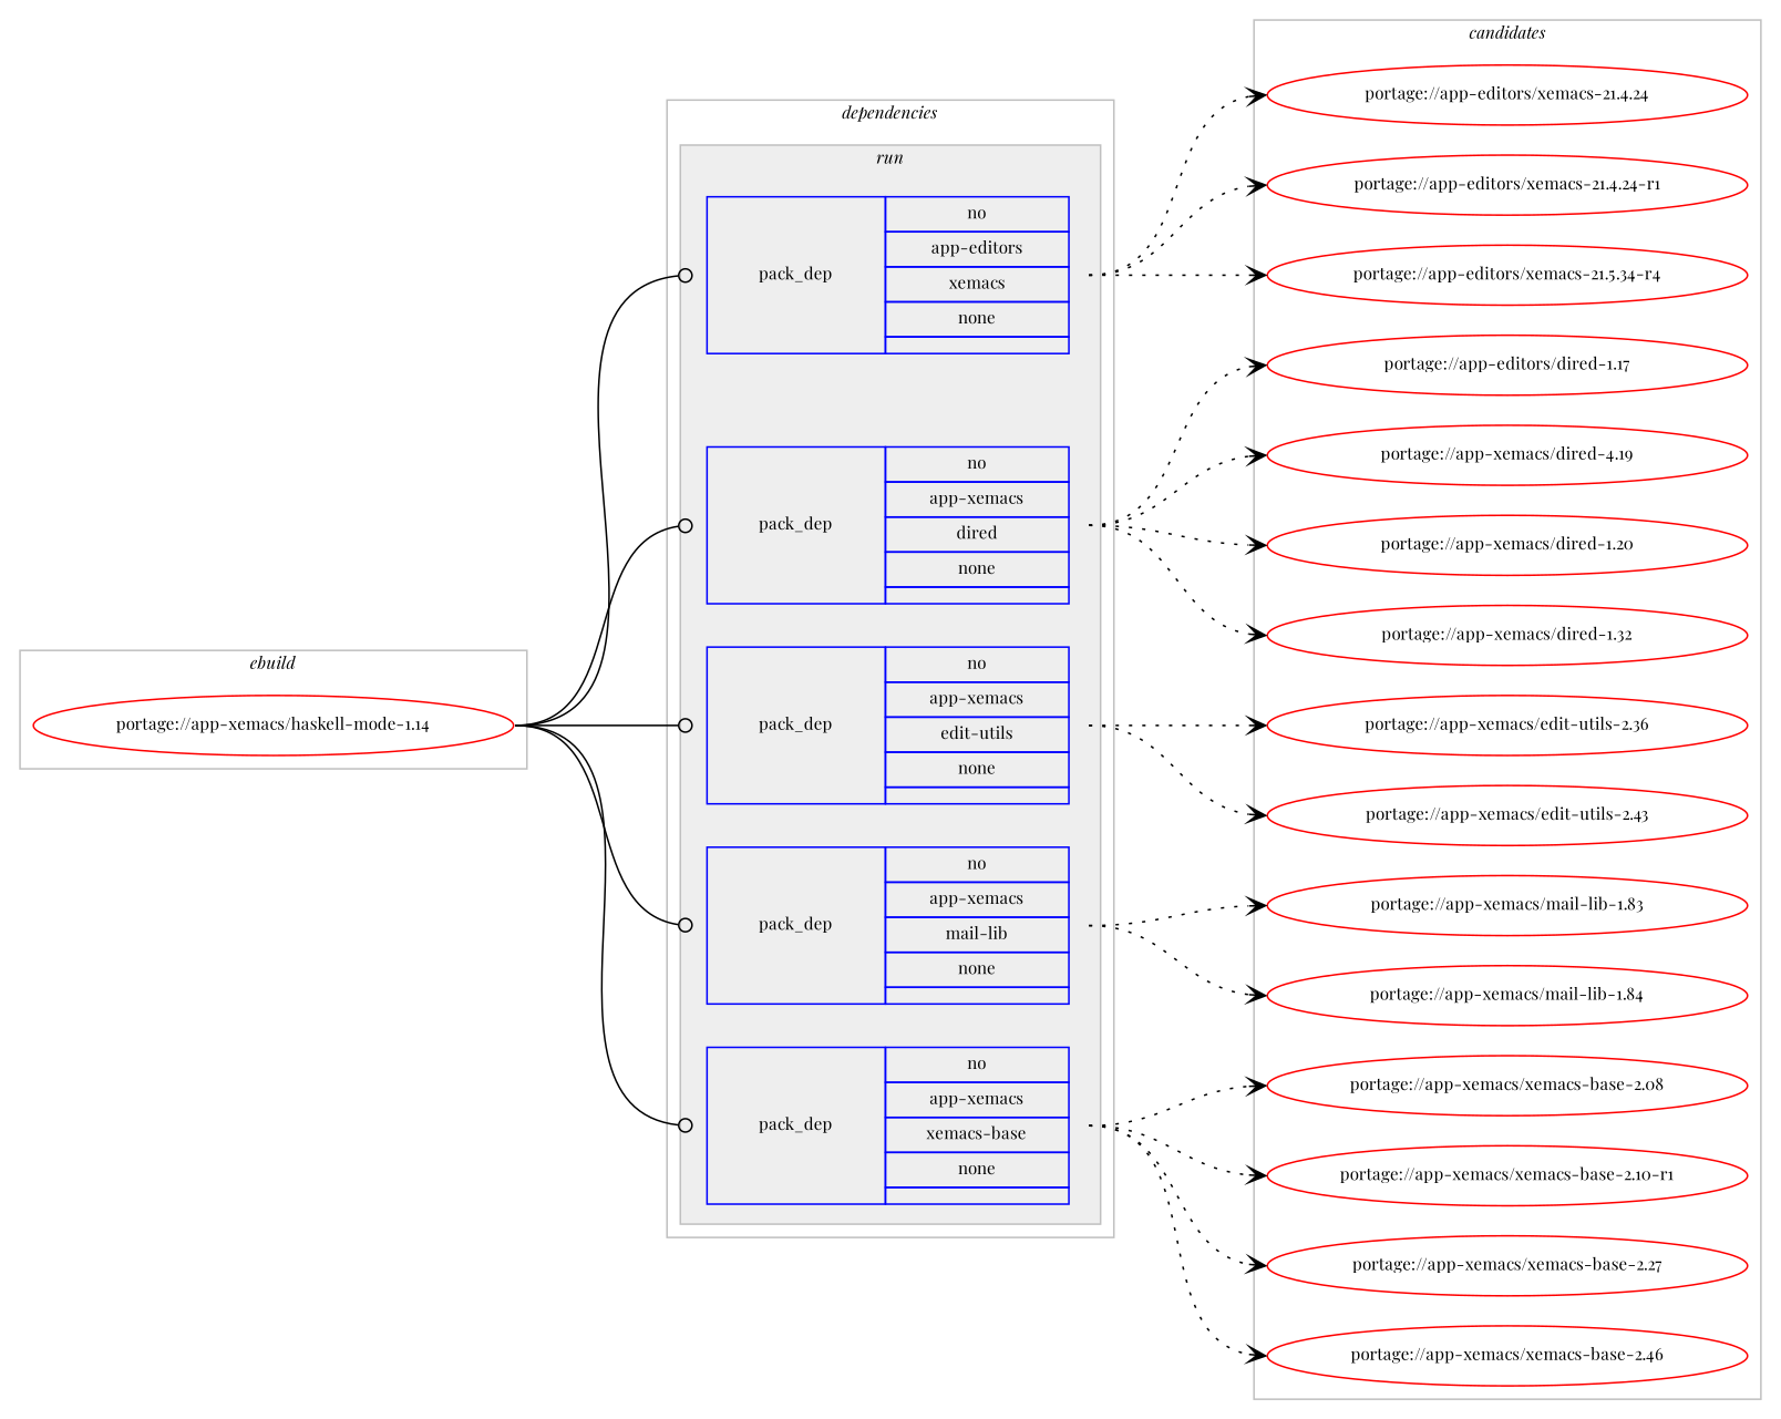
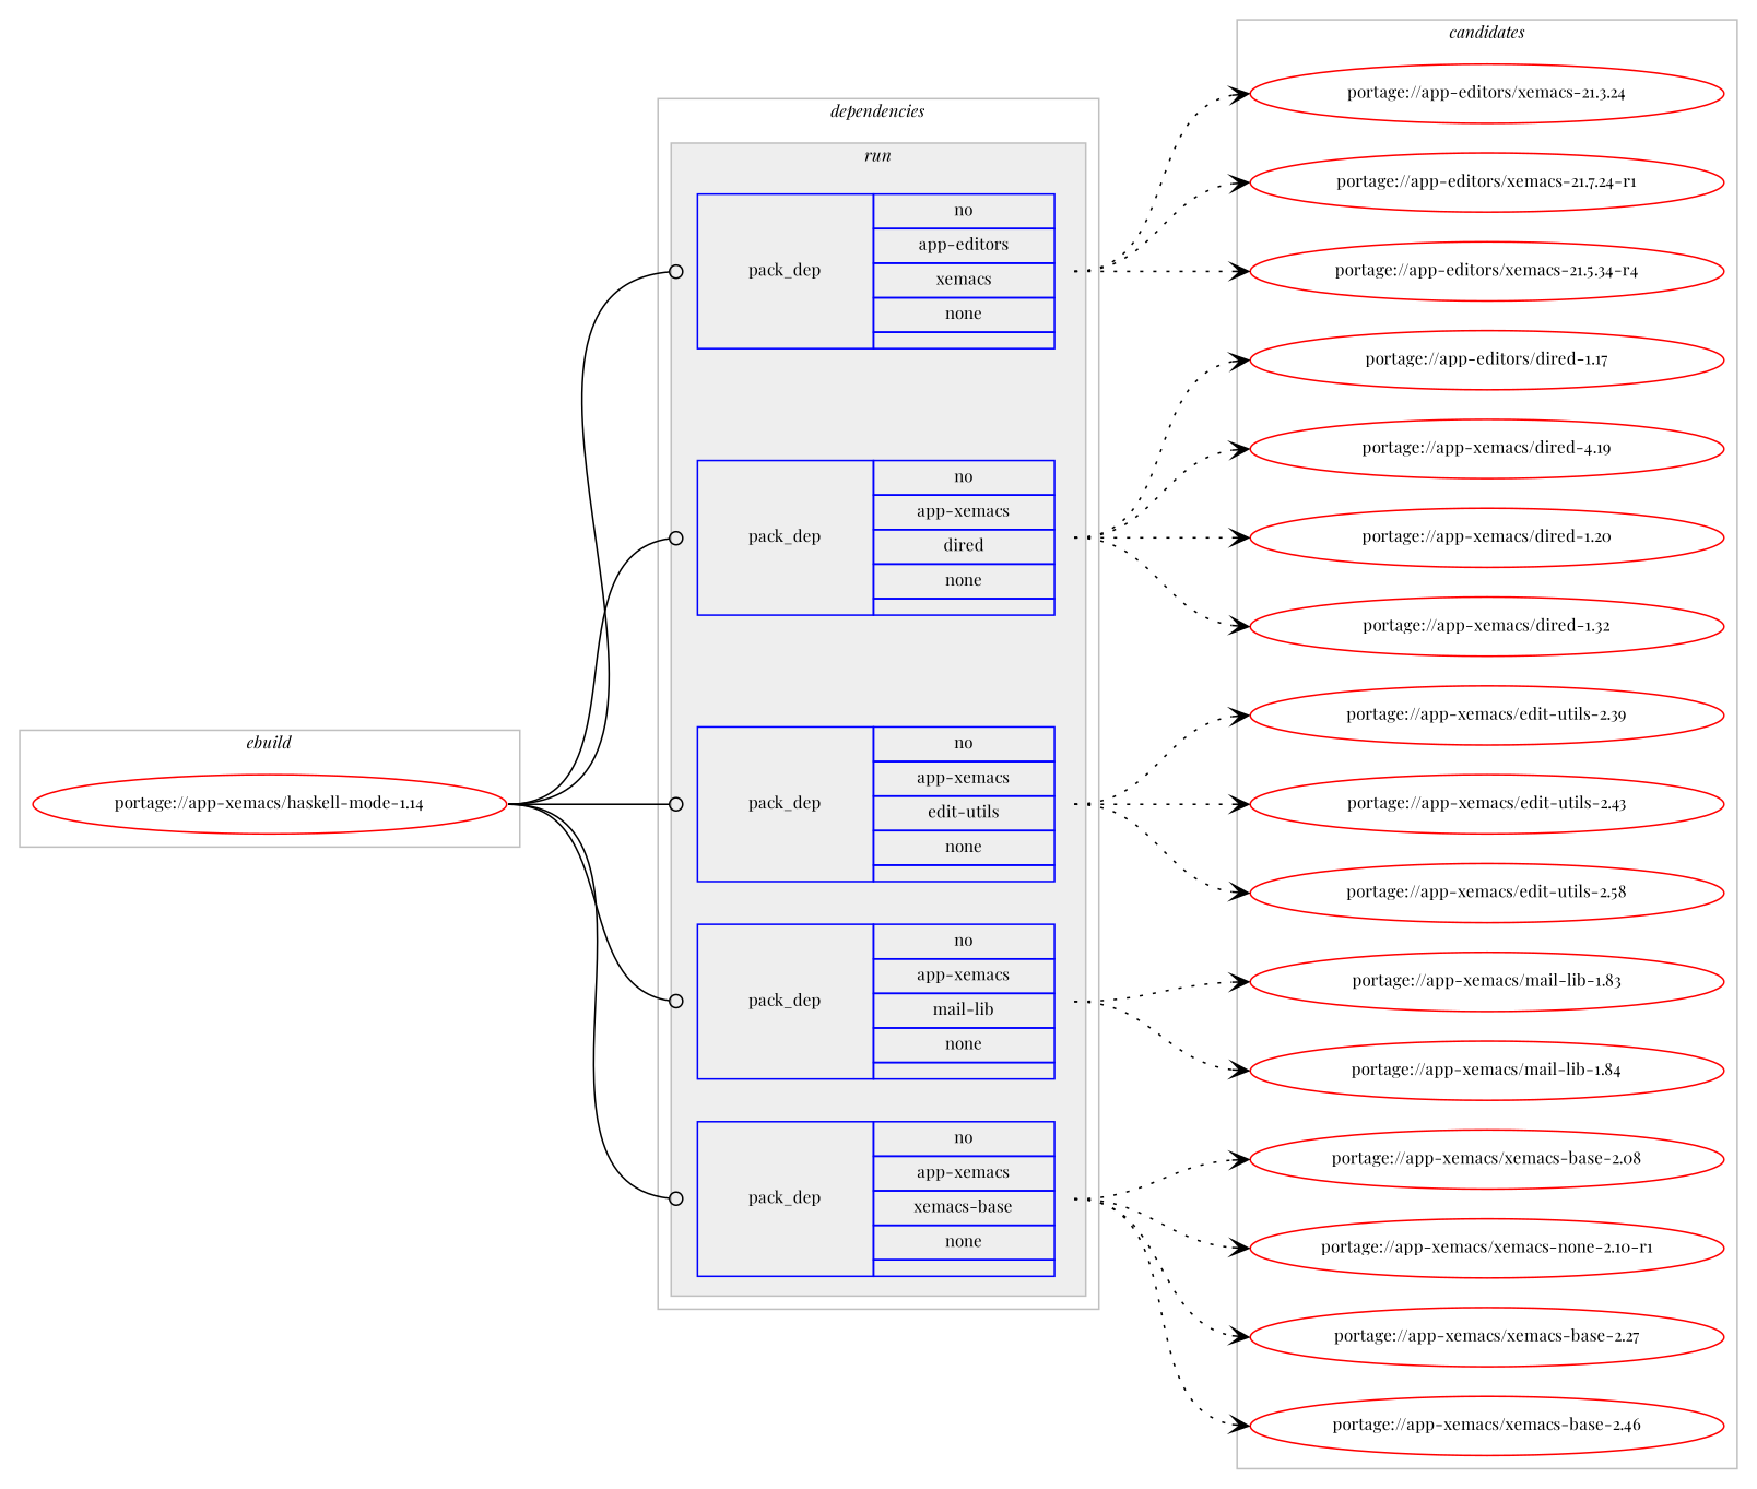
  digraph {
    compound=true
    concentrate=true
    fontname="Playfair Display"
    fontsize=10
    newrank=true
    rankdir=LR
    ranksep=1.5
    node [color=red fontname="Playfair Display" fontsize=10]
    edge [arrowhead=vee fontname="Playfair Display" headport=w style=dotted tailport=e weight=100]
    n1 [label="portage://app-xemacs/haskell-mode-1.14" width=4]
    n2 [color=blue label=<<TABLE BORDER="0" CELLBORDER="1" CELLSPACING="0" CELLPADDING="4" WIDTH="220"><TR><TD ROWSPAN="6" CELLPADDING="30">pack_dep</TD></TR><TR><TD WIDTH="110">no</TD></TR><TR><TD>app-editors</TD></TR><TR><TD>xemacs</TD></TR><TR><TD>none</TD></TR><TR><TD></TD></TR></TABLE>> shape=none]
    n3 [color=blue label=<<TABLE BORDER="0" CELLBORDER="1" CELLSPACING="0" CELLPADDING="4" WIDTH="220"><TR><TD ROWSPAN="6" CELLPADDING="30">pack_dep</TD></TR><TR><TD WIDTH="110">no</TD></TR><TR><TD>app-xemacs</TD></TR><TR><TD>dired</TD></TR><TR><TD>none</TD></TR><TR><TD></TD></TR></TABLE>> shape=none]
    n4 [color=blue label=<<TABLE BORDER="0" CELLBORDER="1" CELLSPACING="0" CELLPADDING="4" WIDTH="220"><TR><TD ROWSPAN="6" CELLPADDING="30">pack_dep</TD></TR><TR><TD WIDTH="110">no</TD></TR><TR><TD>app-xemacs</TD></TR><TR><TD>edit-utils</TD></TR><TR><TD>none</TD></TR><TR><TD></TD></TR></TABLE>> shape=none]
    n5 [color=blue label=<<TABLE BORDER="0" CELLBORDER="1" CELLSPACING="0" CELLPADDING="4" WIDTH="220"><TR><TD ROWSPAN="6" CELLPADDING="30">pack_dep</TD></TR><TR><TD WIDTH="110">no</TD></TR><TR><TD>app-xemacs</TD></TR><TR><TD>mail-lib</TD></TR><TR><TD>none</TD></TR><TR><TD></TD></TR></TABLE>> shape=none]
    n6 [color=blue label=<<TABLE BORDER="0" CELLBORDER="1" CELLSPACING="0" CELLPADDING="4" WIDTH="220"><TR><TD ROWSPAN="6" CELLPADDING="30">pack_dep</TD></TR><TR><TD WIDTH="110">no</TD></TR><TR><TD>app-xemacs</TD></TR><TR><TD>xemacs-base</TD></TR><TR><TD>none</TD></TR><TR><TD></TD></TR></TABLE>> shape=none]
-   n7 [label="portage://app-editors/xemacs-21.4.24" width=4]
-   n8 [label="portage://app-editors/xemacs-21.4.24-r1" width=4]
+   n7 [label="portage://app-editors/xemacs-21.3.24" width=4]
+   n8 [label="portage://app-editors/xemacs-21.7.24-r1" width=4]
    n9 [label="portage://app-editors/xemacs-21.5.34-r4" width=4]
    n10 [label="portage://app-editors/dired-1.17" width=4]
    n11 [label="portage://app-xemacs/dired-4.19" width=4]
    n12 [label="portage://app-xemacs/dired-1.20" width=4]
    n13 [label="portage://app-xemacs/dired-1.32" width=4]
-   n14 [label="portage://app-xemacs/edit-utils-2.36" width=4]
+   n14 [label="portage://app-xemacs/edit-utils-2.39" width=4]
    n15 [label="portage://app-xemacs/edit-utils-2.43" width=4]
+   n16 [label="portage://app-xemacs/edit-utils-2.58" width=4]
    n17 [label="portage://app-xemacs/mail-lib-1.83" width=4]
    n18 [label="portage://app-xemacs/mail-lib-1.84" width=4]
    n19 [label="portage://app-xemacs/xemacs-base-2.08" width=4]
-   n20 [label="portage://app-xemacs/xemacs-base-2.10-r1" width=4]
+   n20 [label="portage://app-xemacs/xemacs-none-2.10-r1" width=4]
    n21 [label="portage://app-xemacs/xemacs-base-2.27" width=4]
    n22 [label="portage://app-xemacs/xemacs-base-2.46" width=4]
    subgraph cluster_1 {
      color=gray
      label=<<i>ebuild</i>>
      rank=same
      n1
    }
    subgraph cluster_2 {
      color=gray
      label=<<i>dependencies</i>>
      subgraph cluster_3 {
        color=gray
        fillcolor="#eeeeee"
        label=<<i>compile</i>>
        style=filled
      }
      subgraph cluster_4 {
        color=gray
        fillcolor="#eeeeee"
        label=<<i>compile and run</i>>
        style=filled
      }
      subgraph cluster_5 {
        color=gray
        fillcolor="#eeeeee"
        label=<<i>run</i>>
        style=filled
        subgraph sub_6 {
          color=gray
          fillcolor="#eeeeee"
          label=<<i>run</i>>
          style=filled
          n2
        }
        subgraph sub_7 {
          color=gray
          fillcolor="#eeeeee"
          label=<<i>run</i>>
          style=filled
          n3
        }
        subgraph sub_8 {
          color=gray
          fillcolor="#eeeeee"
          label=<<i>run</i>>
          style=filled
          n4
        }
        subgraph sub_9 {
          color=gray
          fillcolor="#eeeeee"
          label=<<i>run</i>>
          style=filled
          n5
        }
        subgraph sub_10 {
          color=gray
          fillcolor="#eeeeee"
          label=<<i>run</i>>
          style=filled
          n6
        }
      }
    }
    subgraph cluster_11 {
      color=gray
      label=<<i>candidates</i>>
      rank=same
      subgraph sub_12 {
        color=black
        label=<<i>candidates</i>>
        nodesep=1
        rank=same
        n7
        n8
        n9
      }
      subgraph sub_13 {
        color=black
        label=<<i>candidates</i>>
        nodesep=1
        rank=same
        n10
        n11
        n12
        n13
      }
      subgraph sub_14 {
        color=black
        label=<<i>candidates</i>>
        nodesep=1
        rank=same
        n14
        n15
+       n16
      }
      subgraph sub_15 {
        color=black
        label=<<i>candidates</i>>
        nodesep=1
        rank=same
        n17
        n18
      }
      subgraph sub_16 {
        color=black
        label=<<i>candidates</i>>
        nodesep=1
        rank=same
        n19
        n20
        n21
        n22
      }
    }
    n1 -> n2 [arrowhead=odot style=solid weight=20]
    n1 -> n3 [arrowhead=odot style=solid weight=20]
    n1 -> n4 [arrowhead=odot style=solid weight=20]
    n1 -> n5 [arrowhead=odot style=solid weight=20]
    n1 -> n6 [arrowhead=odot style=solid weight=20]
    n2 -> n7
    n2 -> n8
    n2 -> n9
    n3 -> n10
    n3 -> n11
    n3 -> n12
    n3 -> n13
    n4 -> n14
    n4 -> n15
+   n4 -> n16
    n5 -> n17
    n5 -> n18
    n6 -> n19
    n6 -> n20
    n6 -> n21
    n6 -> n22
  }
